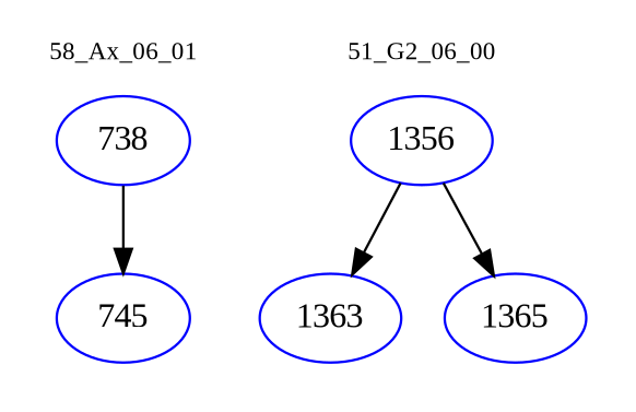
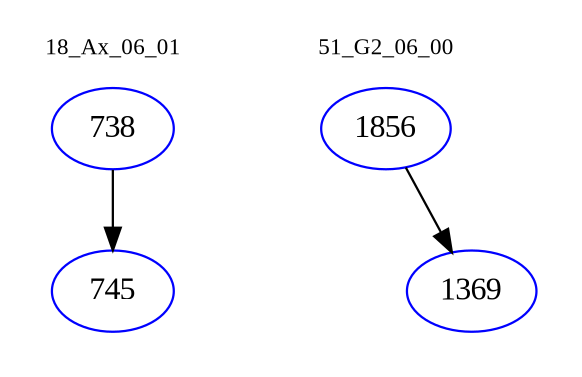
  digraph {
    fontname="Liberation Serif"
    node [color=blue fontname="Liberation Serif"]
    edge [color=black fontname="Liberation Serif"]
    n1 [label=738]
    n2 [label=745]
-   n3 [label=1356]
-   n4 [label=1363]
-   n5 [label=1365]
+   n3 [label=1856]
+   n5 [label=1369]
    subgraph cluster_1 {
      color=white
      fontsize=10
-     label="58_Ax_06_01"
+     label="18_Ax_06_01"
      n1
      n2
    }
    subgraph cluster_2 {
      color=white
      fontsize=10
      label="51_G2_06_00"
      n3
-     n4
      n5
    }
    n1 -> n2
-   n3 -> n4
    n3 -> n5
  }
